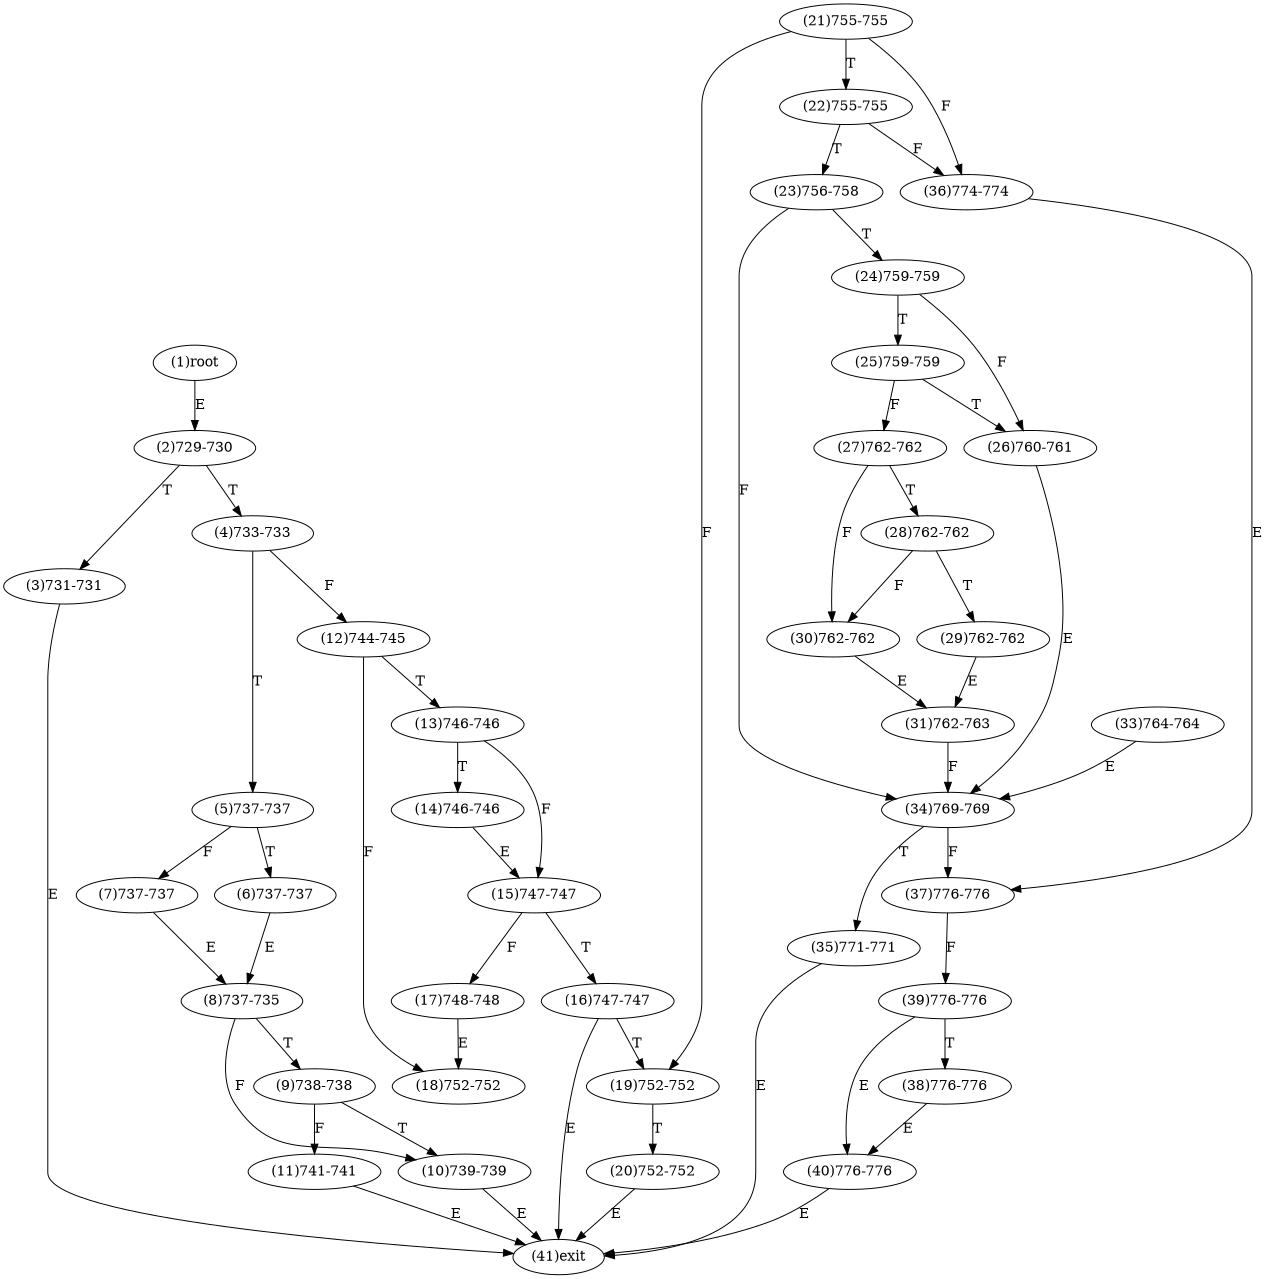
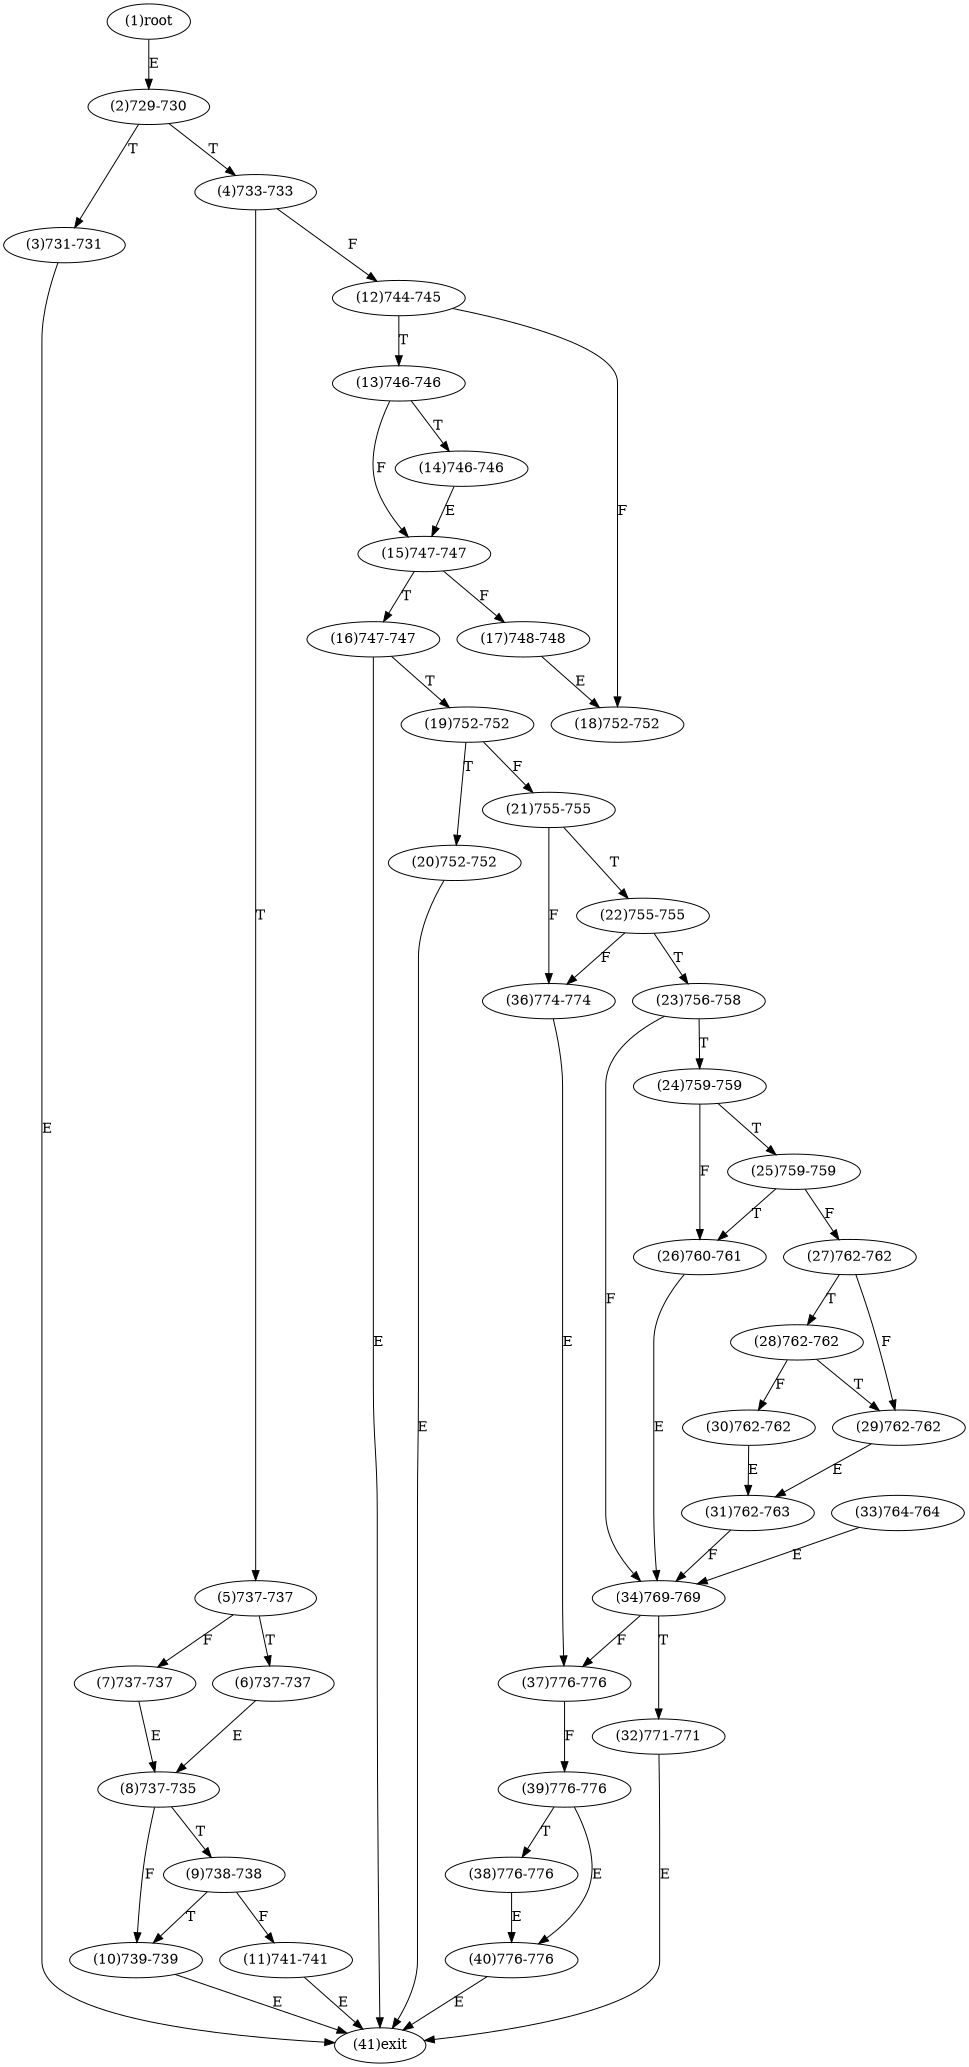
  digraph {
    n1 [label="(1)root"]
    n2 [label="(2)729-730"]
    n3 [label="(3)731-731"]
    n4 [label="(4)733-733"]
    n5 [label="(41)exit"]
    n6 [label="(5)737-737"]
    n7 [label="(12)744-745"]
    n8 [label="(6)737-737"]
    n9 [label="(7)737-737"]
    n10 [label="(13)746-746"]
    n11 [label="(18)752-752"]
    n12 [label="(8)737-735"]
    n13 [label="(9)738-738"]
    n14 [label="(10)739-739"]
    n15 [label="(11)741-741"]
    n16 [label="(14)746-746"]
    n17 [label="(15)747-747"]
    n18 [label="(17)748-748"]
    n19 [label="(16)747-747"]
    n20 [label="(19)752-752"]
    n21 [label="(21)755-755"]
    n22 [label="(20)752-752"]
    n23 [label="(22)755-755"]
    n24 [label="(36)774-774"]
    n25 [label="(23)756-758"]
    n26 [label="(37)776-776"]
    n27 [label="(24)759-759"]
    n28 [label="(34)769-769"]
    n29 [label="(25)759-759"]
    n30 [label="(26)760-761"]
-   n31 [label="(35)771-771"]
+   n31 [label="(32)771-771"]
    n32 [label="(27)762-762"]
    n33 [label="(28)762-762"]
    n34 [label="(30)762-762"]
    n35 [label="(29)762-762"]
    n36 [label="(31)762-763"]
    n37 [label="(39)776-776"]
    n38 [label="(33)764-764"]
    n39 [label="(38)776-776"]
    n40 [label="(40)776-776"]
    n1 -> n2 [label=E]
    n2 -> n3 [label=T]
    n2 -> n4 [label=T]
    n3 -> n5 [label=E]
    n4 -> n6 [label=T]
    n4 -> n7 [label=F]
    n6 -> n8 [label=T]
    n6 -> n9 [label=F]
    n7 -> n10 [label=T]
    n7 -> n11 [label=F]
    n8 -> n12 [label=E]
    n9 -> n12 [label=E]
    n10 -> n16 [label=T]
    n10 -> n17 [label=F]
    n12 -> n13 [label=T]
    n12 -> n14 [label=F]
    n13 -> n14 [label=T]
    n13 -> n15 [label=F]
    n14 -> n5 [label=E]
    n15 -> n5 [label=E]
    n16 -> n17 [label=E]
    n17 -> n18 [label=F]
    n17 -> n19 [label=T]
    n18 -> n11 [label=E]
    n19 -> n5 [label=E]
    n19 -> n20 [label=T]
-   n21 -> n20 [label=F]
+   n20 -> n21 [label=F]
    n20 -> n22 [label=T]
    n21 -> n23 [label=T]
    n21 -> n24 [label=F]
    n22 -> n5 [label=E]
    n23 -> n24 [label=F]
    n23 -> n25 [label=T]
    n24 -> n26 [label=E]
    n25 -> n27 [label=T]
    n25 -> n28 [label=F]
    n26 -> n37 [label=F]
    n27 -> n29 [label=T]
    n27 -> n30 [label=F]
    n28 -> n26 [label=F]
    n28 -> n31 [label=T]
    n29 -> n30 [label=T]
    n29 -> n32 [label=F]
    n30 -> n28 [label=E]
    n31 -> n5 [label=E]
    n32 -> n33 [label=T]
-   n32 -> n34 [label=F]
+   n32 -> n35 [label=F]
    n33 -> n34 [label=F]
    n33 -> n35 [label=T]
    n34 -> n36 [label=E]
    n35 -> n36 [label=E]
    n36 -> n28 [label=F]
    n37 -> n39 [label=T]
    n37 -> n40 [label=E]
    n38 -> n28 [label=E]
    n39 -> n40 [label=E]
    n40 -> n5 [label=E]
  }
